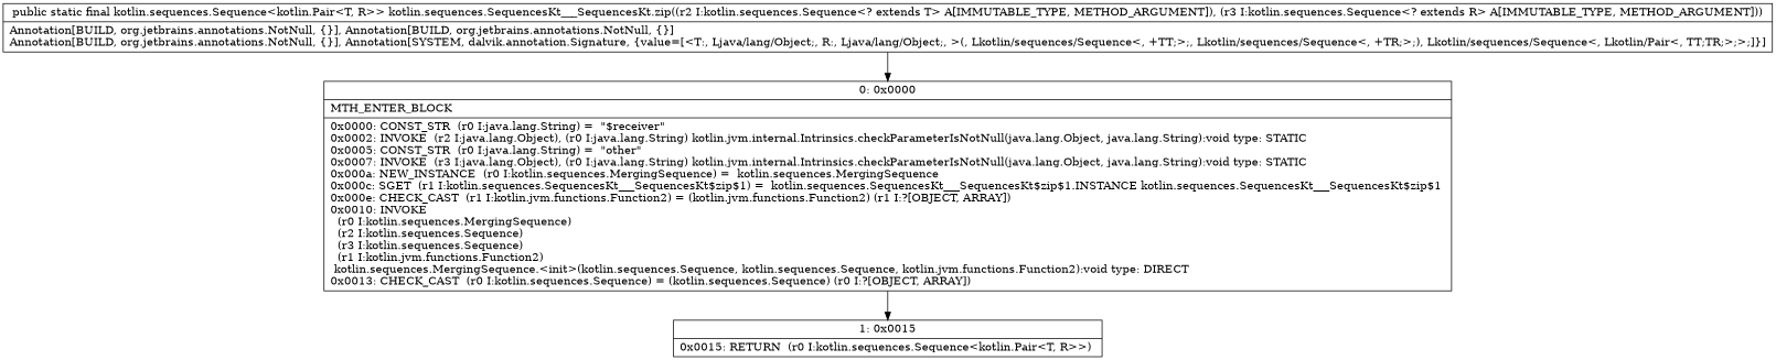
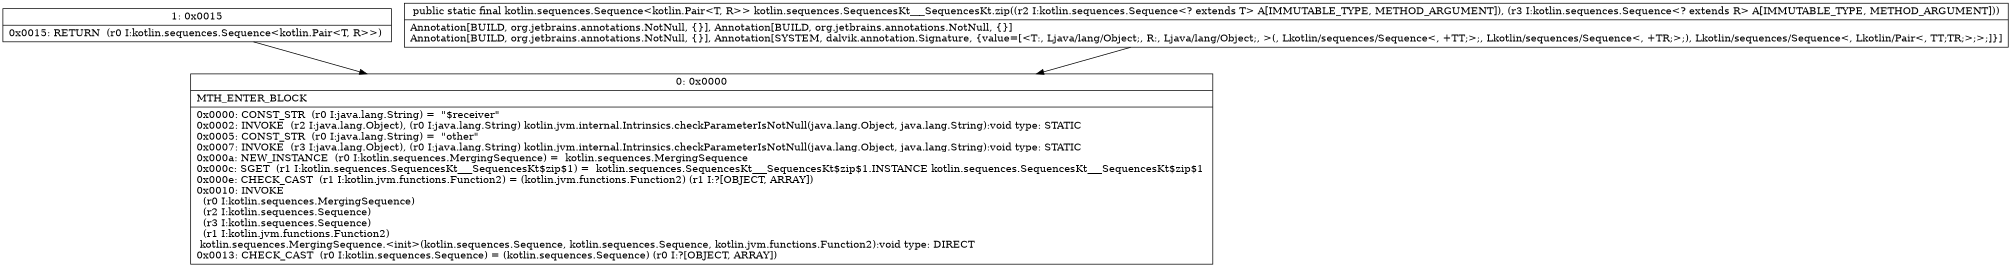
  digraph {
    node [shape=record]
    n1 [label="{0\:\ 0x0000|MTH_ENTER_BLOCK\l|0x0000: CONST_STR  (r0 I:java.lang.String) =  \"$receiver\" \l0x0002: INVOKE  (r2 I:java.lang.Object), (r0 I:java.lang.String) kotlin.jvm.internal.Intrinsics.checkParameterIsNotNull(java.lang.Object, java.lang.String):void type: STATIC \l0x0005: CONST_STR  (r0 I:java.lang.String) =  \"other\" \l0x0007: INVOKE  (r3 I:java.lang.Object), (r0 I:java.lang.String) kotlin.jvm.internal.Intrinsics.checkParameterIsNotNull(java.lang.Object, java.lang.String):void type: STATIC \l0x000a: NEW_INSTANCE  (r0 I:kotlin.sequences.MergingSequence) =  kotlin.sequences.MergingSequence \l0x000c: SGET  (r1 I:kotlin.sequences.SequencesKt___SequencesKt$zip$1) =  kotlin.sequences.SequencesKt___SequencesKt$zip$1.INSTANCE kotlin.sequences.SequencesKt___SequencesKt$zip$1 \l0x000e: CHECK_CAST  (r1 I:kotlin.jvm.functions.Function2) = (kotlin.jvm.functions.Function2) (r1 I:?[OBJECT, ARRAY]) \l0x0010: INVOKE  \l  (r0 I:kotlin.sequences.MergingSequence)\l  (r2 I:kotlin.sequences.Sequence)\l  (r3 I:kotlin.sequences.Sequence)\l  (r1 I:kotlin.jvm.functions.Function2)\l kotlin.sequences.MergingSequence.\<init\>(kotlin.sequences.Sequence, kotlin.sequences.Sequence, kotlin.jvm.functions.Function2):void type: DIRECT \l0x0013: CHECK_CAST  (r0 I:kotlin.sequences.Sequence) = (kotlin.sequences.Sequence) (r0 I:?[OBJECT, ARRAY]) \l}"]
    n2 [label="{1\:\ 0x0015|0x0015: RETURN  (r0 I:kotlin.sequences.Sequence\<kotlin.Pair\<T, R\>\>) \l}"]
    n3 [label="{public static final kotlin.sequences.Sequence\<kotlin.Pair\<T, R\>\> kotlin.sequences.SequencesKt___SequencesKt.zip((r2 I:kotlin.sequences.Sequence\<? extends T\> A[IMMUTABLE_TYPE, METHOD_ARGUMENT]), (r3 I:kotlin.sequences.Sequence\<? extends R\> A[IMMUTABLE_TYPE, METHOD_ARGUMENT]))  | Annotation[BUILD, org.jetbrains.annotations.NotNull, \{\}], Annotation[BUILD, org.jetbrains.annotations.NotNull, \{\}]\lAnnotation[BUILD, org.jetbrains.annotations.NotNull, \{\}], Annotation[SYSTEM, dalvik.annotation.Signature, \{value=[\<T:, Ljava\/lang\/Object;, R:, Ljava\/lang\/Object;, \>(, Lkotlin\/sequences\/Sequence\<, +TT;\>;, Lkotlin\/sequences\/Sequence\<, +TR;\>;), Lkotlin\/sequences\/Sequence\<, Lkotlin\/Pair\<, TT;TR;\>;\>;]\}]\l}"]
-   n1 -> n2
+   n2 -> n1
    n3 -> n1
  }
